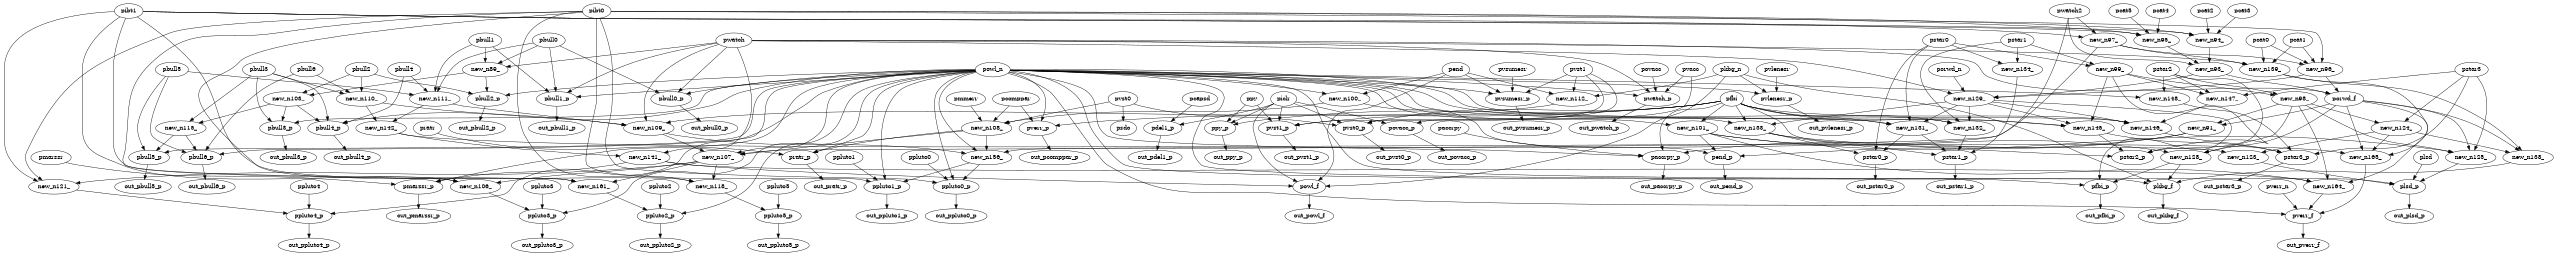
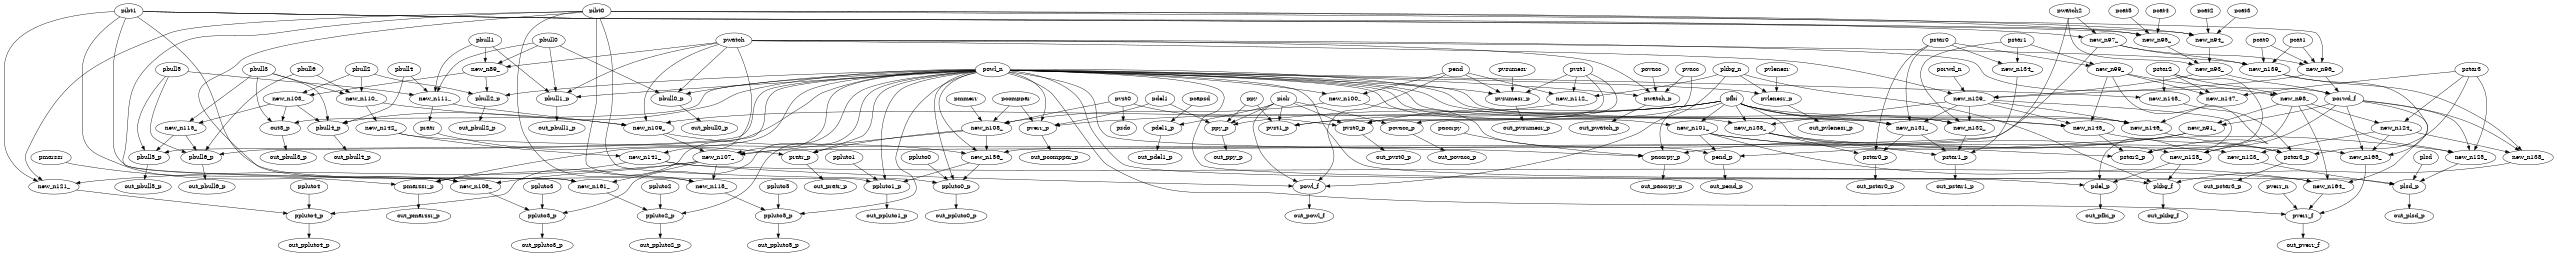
  digraph {
    new_n89_
    pbull2_p
    new_n103_
    out_pbull2_p
-   pbull3_p
+   pbull3_p [label=out3_p]
    pbull4_p
    new_n115_
    pbull2
    new_n110_
    new_n109_
    new_n142_
    powl_n
    new_n101_
    new_n100_
    ppluto3_p
    new_n107_
    pwatch_p
    pbull5_p
    pbull6_p
    ppluto5_p
    ppluto4_p
    plsd_p
    pvlenesr_p
-   pfbi_p
+   pfbi_p [label=pdel_p]
    new_n133_
    new_n131_
    new_n132_
    pvsumesr_p
    paccrpy_p
    pkbg_f
    pmarssr_p
    new_n148_
    new_n145_
    new_n146_
    n35 [label=pverr_p]
    ppluto1_p
    new_n156_
    pratr_p
    ppluto0_p
    ppluto2_p
    pbull0_p
    pverr_f
    pbull1_p
    pend_p
    new_n125_
    new_n128_
    new_n164_
    new_n108_
    out_pbull3_p
    out_pbull4_p
    out_ppluto3_p
    new_n106_
    new_n118_
    new_n121_
    new_n161_
    out_pwatch_p
    out_pbull5_p
    out_pbull6_p
    out_ppluto5_p
    out_ppluto4_p
    out_plsd_p
    out_pvlenesr_p
    out_pfbi_p
    pstar2_p
    pstar0_p
    pstar1_p
    out_pvsumesr_p
    out_paccrpy_p
    out_pkbg_f
    out_pmarssr_p
    pstar3_p
    out_pcomppar_p
    out_ppluto1_p
    out_pratr_p
    out_ppluto0_p
    out_ppluto2_p
    out_pbull0_p
    out_pverr_f
    out_pbull1_p
    pbull1
    new_n111_
    pbull0
    pwatch
    porwd_f
    new_n129_
    new_n139_
    new_n141_
    new_n91_
    new_n138_
    new_n165_
    powl_f
    out_pend_p
    new_n98_
    new_n124_
    new_n123_
    new_n96_
    new_n93_
    new_n95_
    new_n94_
    n100 [label=pwatch2]
    new_n97_
    pcat2
    pcat3
    pibt1
    pibt0
    pcat5
    pcat4
    pcat0
    pcat1
    pstar2
    new_n147_
    new_n99_
    pstar0
    new_n134_
    out_pstar0_p
    pstar1
    pend
    new_n112_
    out_powl_f
    pfbi
    ppy_p
    pvst0_p
    pvst1_p
    out_ppy_p
    out_pvst0_p
-   out_pvst1_p
    pbull3
    pbull4
    ppluto3
    pmmerr
    pvst0
    psdo
    pcomppar
    pbull6
    pbull5
    pvst1
    pkbg_n
    pvacc
    povacc_p
    out_povacc_p
    povacc
    ppluto5
    ppy
+   pdel1
    piclr
    pdel1_p
    out_pdel1_p
    ppluto4
    plsd
    pstar3
    out_pstar3_p
    pvlenesr
    porwd_n
    out_pstar1_p
    pvsumesr
    paccrpy
    pmarssr
    pcapsd
    ppluto1
    pratr
    ppluto0
    ppluto2
    pverr_n
    new_n89_ -> pbull2_p
    new_n89_ -> new_n103_
    pbull2_p -> out_pbull2_p
    new_n103_ -> pbull3_p
    new_n103_ -> pbull4_p
    new_n103_ -> new_n115_
    pbull3_p -> out_pbull3_p
    pbull4_p -> out_pbull4_p
    new_n115_ -> pbull5_p
    new_n115_ -> pbull6_p
    pbull2 -> pbull2_p
    pbull2 -> new_n103_
    pbull2 -> new_n110_
    new_n110_ -> new_n109_
    new_n110_ -> new_n142_
    new_n109_ -> new_n107_
    new_n109_ -> new_n156_
    new_n142_ -> new_n141_
    new_n142_ -> new_n165_
    powl_n -> pbull2_p
    powl_n -> pbull3_p
    powl_n -> pbull4_p
    powl_n -> new_n101_
    powl_n -> new_n100_
    powl_n -> ppluto3_p
    powl_n -> new_n107_
    powl_n -> pwatch_p
    powl_n -> pbull5_p
    powl_n -> pbull6_p
+   powl_n -> ppluto5_p
    powl_n -> ppluto4_p
    powl_n -> plsd_p
    powl_n -> pvlenesr_p
    powl_n -> pfbi_p
    powl_n -> new_n133_
    powl_n -> new_n131_
    powl_n -> new_n132_
    powl_n -> pvsumesr_p
    powl_n -> paccrpy_p
    powl_n -> pkbg_f
    powl_n -> pmarssr_p
    powl_n -> new_n148_
    powl_n -> new_n145_
    powl_n -> new_n146_
    powl_n -> n35
    powl_n -> ppluto1_p
    powl_n -> new_n156_
    powl_n -> pratr_p
    powl_n -> ppluto0_p
    powl_n -> ppluto2_p
    powl_n -> pbull0_p
    powl_n -> pverr_f
    powl_n -> pbull1_p
    new_n101_ -> pend_p
    new_n101_ -> new_n125_
    new_n101_ -> new_n128_
    new_n101_ -> new_n164_
    new_n100_ -> pend_p
    new_n100_ -> new_n108_
    ppluto3_p -> out_ppluto3_p
    new_n107_ -> new_n106_
    new_n107_ -> new_n118_
    new_n107_ -> new_n121_
    new_n107_ -> new_n161_
    pwatch_p -> out_pwatch_p
    pbull5_p -> out_pbull5_p
    pbull6_p -> out_pbull6_p
    ppluto5_p -> out_ppluto5_p
    ppluto4_p -> out_ppluto4_p
    plsd_p -> out_plsd_p
    pvlenesr_p -> out_pvlenesr_p
    pfbi_p -> out_pfbi_p
    new_n133_ -> pstar2_p
    new_n133_ -> pstar0_p
    new_n133_ -> pstar1_p
    new_n131_ -> pstar0_p
    new_n131_ -> pstar1_p
    new_n132_ -> pstar1_p
    pvsumesr_p -> out_pvsumesr_p
    paccrpy_p -> out_paccrpy_p
    pkbg_f -> out_pkbg_f
    pmarssr_p -> out_pmarssr_p
    new_n148_ -> pstar3_p
    new_n145_ -> pstar2_p
    new_n145_ -> pstar3_p
    new_n146_ -> pstar3_p
    n35 -> out_pcomppar_p
    ppluto1_p -> out_ppluto1_p
    new_n156_ -> ppluto1_p
    new_n156_ -> ppluto0_p
    pratr_p -> out_pratr_p
    ppluto0_p -> out_ppluto0_p
    ppluto2_p -> out_ppluto2_p
    pbull0_p -> out_pbull0_p
    pverr_f -> out_pverr_f
    pbull1_p -> out_pbull1_p
    pend_p -> out_pend_p
    new_n125_ -> plsd_p
    new_n128_ -> pfbi_p
    new_n128_ -> pkbg_f
    new_n164_ -> pverr_f
    new_n108_ -> new_n107_
    new_n108_ -> new_n156_
    new_n108_ -> pratr_p
    new_n106_ -> ppluto3_p
    new_n118_ -> ppluto5_p
    new_n121_ -> ppluto4_p
    new_n161_ -> ppluto2_p
    pstar0_p -> out_pstar0_p
    pstar1_p -> out_pstar1_p
    pstar3_p -> out_pstar3_p
    pbull1 -> new_n89_
    pbull1 -> pbull1_p
    pbull1 -> new_n111_
    new_n111_ -> new_n109_
-   new_n111_ -> new_n142_
+   new_n111_ -> pratr
    pbull0 -> new_n89_
    pbull0 -> pbull0_p
    pbull0 -> pbull1_p
    pbull0 -> new_n111_
    pwatch -> new_n89_
    pwatch -> new_n109_
    pwatch -> pwatch_p
    pwatch -> pbull0_p
    pwatch -> pbull1_p
    pwatch -> porwd_f
    pwatch -> new_n129_
    pwatch -> new_n139_
    pwatch -> new_n141_
    porwd_f -> new_n125_
    porwd_f -> new_n128_
    porwd_f -> new_n164_
    porwd_f -> new_n91_
    porwd_f -> new_n138_
    porwd_f -> new_n165_
    new_n129_ -> pfbi_p
    new_n129_ -> new_n133_
    new_n129_ -> new_n131_
    new_n129_ -> new_n132_
    new_n129_ -> new_n145_
    new_n129_ -> new_n146_
    new_n139_ -> new_n138_
    new_n139_ -> new_n165_
    new_n141_ -> pmarssr_p
    new_n141_ -> new_n164_
    new_n141_ -> powl_f
    new_n91_ -> paccrpy_p
    new_n91_ -> pend_p
    new_n138_ -> pkbg_f
    new_n165_ -> pverr_f
    powl_f -> out_powl_f
    new_n98_ -> new_n125_
    new_n98_ -> new_n128_
    new_n98_ -> new_n164_
    new_n98_ -> new_n91_
    new_n98_ -> new_n124_
    new_n124_ -> new_n138_
    new_n124_ -> new_n165_
    new_n124_ -> new_n123_
    new_n123_ -> plsd_p
    new_n96_ -> porwd_f
    new_n96_ -> new_n129_
    new_n93_ -> porwd_f
    new_n93_ -> new_n129_
    new_n95_ -> new_n93_
    new_n94_ -> new_n93_
    n100 -> new_n107_
    n100 -> new_n93_
    n100 -> new_n97_
    new_n97_ -> new_n156_
    new_n97_ -> new_n139_
    new_n97_ -> new_n96_
    pcat2 -> new_n94_
    pcat3 -> new_n94_
    pibt1 -> new_n106_
    pibt1 -> new_n118_
    pibt1 -> new_n121_
    pibt1 -> new_n161_
    pibt1 -> new_n95_
    pibt1 -> new_n94_
    pibt1 -> new_n97_
    pibt0 -> ppluto1_p
    pibt0 -> ppluto0_p
    pibt0 -> new_n106_
    pibt0 -> new_n118_
    pibt0 -> new_n121_
    pibt0 -> new_n161_
    pibt0 -> new_n96_
    pibt0 -> new_n95_
    pibt0 -> new_n94_
    pcat5 -> new_n95_
    pcat4 -> new_n95_
    pcat0 -> new_n139_
    pcat0 -> new_n96_
    pcat1 -> new_n139_
    pcat1 -> new_n96_
    pstar2 -> new_n148_
    pstar2 -> pstar2_p
    pstar2 -> new_n98_
    pstar2 -> new_n147_
    new_n147_ -> new_n146_
    new_n99_ -> new_n145_
    new_n99_ -> pstar2_p
    new_n99_ -> new_n98_
    new_n99_ -> new_n147_
    pstar0 -> new_n131_
    pstar0 -> pstar0_p
    pstar0 -> new_n99_
    pstar0 -> new_n134_
    new_n134_ -> pstar1_p
    pstar1 -> new_n132_
    pstar1 -> new_n99_
    pstar1 -> new_n134_
    pend -> new_n100_
    pend -> pvsumesr_p
    pend -> powl_f
    pend -> new_n112_
    new_n112_ -> new_n109_
    pfbi -> new_n101_
    pfbi -> new_n133_
    pfbi -> new_n131_
    pfbi -> new_n132_
    pfbi -> paccrpy_p
    pfbi -> new_n145_
    pfbi -> new_n146_
    pfbi -> n35
    pfbi -> new_n123_
    pfbi -> ppy_p
    pfbi -> pvst0_p
    pfbi -> pvst1_p
    ppy_p -> out_ppy_p
    pvst0_p -> out_pvst0_p
-   pvst1_p -> out_pvst1_p
    pbull3 -> pbull3_p
    pbull3 -> pbull4_p
    pbull3 -> new_n115_
    pbull3 -> new_n110_
    pbull4 -> pbull4_p
    pbull4 -> new_n111_
    ppluto3 -> ppluto3_p
    pmmerr -> new_n108_
    pvst0 -> new_n108_
    pvst0 -> pvst0_p
    pvst0 -> psdo
    pcomppar -> n35
    pcomppar -> new_n108_
    pbull6 -> new_n110_
    pbull6 -> pbull6_p
    pbull5 -> pbull5_p
    pbull5 -> pbull6_p
    pbull5 -> new_n111_
    pvst1 -> pvsumesr_p
    pvst1 -> new_n112_
    pvst1 -> pvst0_p
    pvst1 -> pvst1_p
    pkbg_n -> pvlenesr_p
    pkbg_n -> pkbg_f
    pkbg_n -> powl_f
    pkbg_n -> new_n112_
    pvacc -> pwatch_p
    pvacc -> povacc_p
    povacc_p -> out_povacc_p
    povacc -> pwatch_p
    ppluto5 -> ppluto5_p
    ppy -> ppy_p
    ppy -> pvst1_p
+   pdel1 -> n35
+   pdel1 -> ppy_p
    piclr -> powl_f
    piclr -> ppy_p
    piclr -> pvst0_p
    piclr -> pvst1_p
    piclr -> povacc_p
    piclr -> pdel1_p
    pdel1_p -> out_pdel1_p
    ppluto4 -> ppluto4_p
    plsd -> plsd_p
    pstar3 -> new_n125_
    pstar3 -> pstar3_p
    pstar3 -> new_n124_
    pstar3 -> new_n147_
    pvlenesr -> pvlenesr_p
    porwd_n -> new_n129_
    pvsumesr -> pvsumesr_p
    paccrpy -> paccrpy_p
    pmarssr -> pmarssr_p
    pcapsd -> pdel1_p
    ppluto1 -> ppluto1_p
    pratr -> pratr_p
    ppluto0 -> ppluto0_p
    ppluto2 -> ppluto2_p
    pverr_n -> pverr_f
  }
